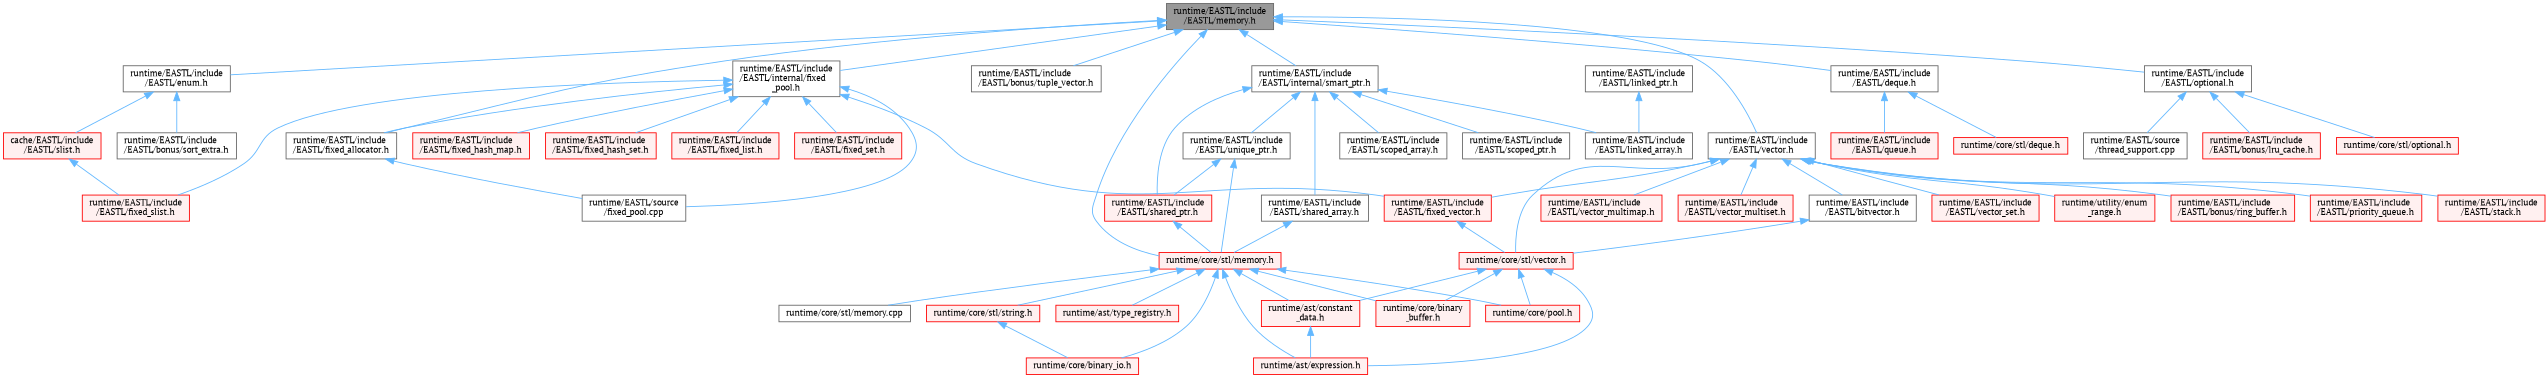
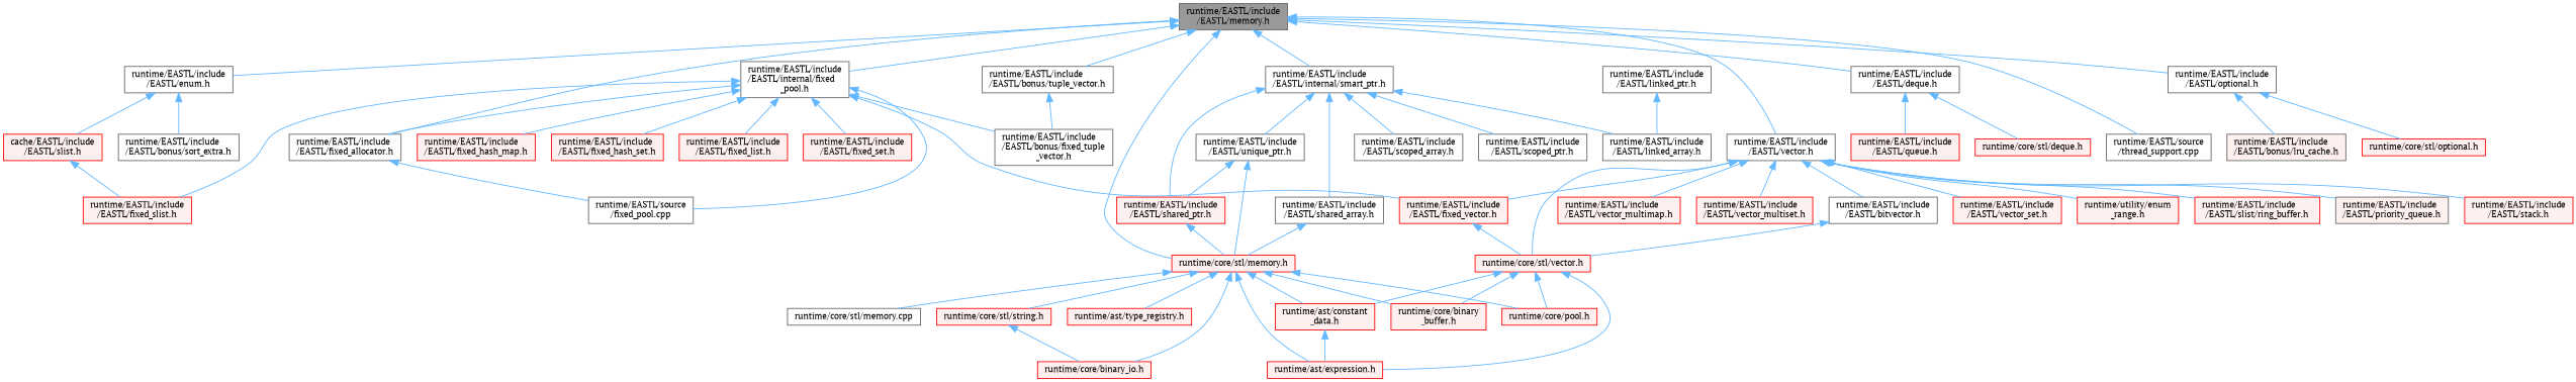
  digraph {
    fontname="PT Serif"
    node [color=red fillcolor="#FFF0F0" fontname="PT Serif" fontsize=10 shape=box style=filled]
    edge [color=steelblue1 dir=back fontname="PT Serif" fontsize=10 labelfontname=Helvetica labelfontsize=10 style=solid]
    n1 [color=gray40 fillcolor=grey60 fontcolor=black height=0.2 label="runtime/EASTL/include\l/EASTL/memory.h" width=0.4]
    n2 [color=grey40 fillcolor=white height=0.2 label="runtime/EASTL/include\l/EASTL/bonus/tuple_vector.h" width=0.4]
    n3 [color=grey40 fillcolor=white height=0.2 label="runtime/EASTL/include\l/EASTL/deque.h" width=0.4]
    n4 [color=grey40 fillcolor=white height=0.2 label="runtime/EASTL/include\l/EASTL/fixed_allocator.h" width=0.4]
    n5 [color=grey40 fillcolor=white height=0.2 label="runtime/EASTL/include\l/EASTL/internal/fixed\l_pool.h" width=0.4]
    n6 [color=grey40 fillcolor=white height=0.2 label="runtime/EASTL/include\l/EASTL/internal/smart_ptr.h" width=0.4]
    n7 [height=0.2 label="runtime/core/stl/memory.h" width=0.4]
    n8 [color=grey40 fillcolor=white height=0.2 label="runtime/EASTL/include\l/EASTL/optional.h" width=0.4]
    n9 [color=grey40 fillcolor=white height=0.2 label="runtime/EASTL/include\l/EASTL/enum.h" width=0.4]
    n10 [color=grey40 fillcolor=white height=0.2 label="runtime/EASTL/include\l/EASTL/vector.h" width=0.4]
    n11 [color=grey40 fillcolor=white height=0.2 label="runtime/EASTL/source\l/thread_support.cpp" width=0.4]
+   n12 [color=grey40 fillcolor=white height=0.2 label="runtime/EASTL/include\l/EASTL/bonus/fixed_tuple\l_vector.h" width=0.4]
    n13 [height=0.2 label="runtime/EASTL/include\l/EASTL/queue.h" width=0.4]
    n14 [height=0.2 label="runtime/core/stl/deque.h" width=0.4]
    n15 [color=grey40 fillcolor=white height=0.2 label="runtime/EASTL/source\l/fixed_pool.cpp" width=0.4]
    n16 [height=0.2 label="runtime/EASTL/include\l/EASTL/fixed_hash_map.h" width=0.4]
    n17 [height=0.2 label="runtime/EASTL/include\l/EASTL/fixed_hash_set.h" width=0.4]
    n18 [height=0.2 label="runtime/EASTL/include\l/EASTL/fixed_list.h" width=0.4]
    n19 [height=0.2 label="runtime/EASTL/include\l/EASTL/fixed_set.h" width=0.4]
    n20 [height=0.2 label="runtime/EASTL/include\l/EASTL/fixed_slist.h" width=0.4]
    n21 [height=0.2 label="runtime/EASTL/include\l/EASTL/fixed_vector.h" width=0.4]
    n22 [color=grey40 fillcolor=white height=0.2 label="runtime/EASTL/include\l/EASTL/linked_array.h" width=0.4]
    n23 [color=grey40 fillcolor=white height=0.2 label="runtime/EASTL/include\l/EASTL/scoped_array.h" width=0.4]
    n24 [color=grey40 fillcolor=white height=0.2 label="runtime/EASTL/include\l/EASTL/scoped_ptr.h" width=0.4]
    n25 [color=grey40 fillcolor=white height=0.2 label="runtime/EASTL/include\l/EASTL/shared_array.h" width=0.4]
    n26 [height=0.2 label="runtime/EASTL/include\l/EASTL/shared_ptr.h" width=0.4]
    n27 [color=grey40 fillcolor=white height=0.2 label="runtime/EASTL/include\l/EASTL/unique_ptr.h" width=0.4]
    n28 [height=0.2 label="runtime/ast/constant\l_data.h" width=0.4]
    n29 [height=0.2 label="runtime/ast/expression.h" width=0.4]
    n30 [height=0.2 label="runtime/core/binary\l_buffer.h" width=0.4]
    n31 [height=0.2 label="runtime/core/pool.h" width=0.4]
    n32 [height=0.2 label="runtime/ast/type_registry.h" width=0.4]
    n33 [height=0.2 label="runtime/core/binary_io.h" width=0.4]
    n34 [color=grey40 fillcolor=white height=0.2 label="runtime/core/stl/memory.cpp" width=0.4]
    n35 [height=0.2 label="runtime/core/stl/string.h" width=0.4]
-   n36 [height=0.2 label="runtime/EASTL/include\l/EASTL/bonus/lru_cache.h" width=0.4]
+   n36 [color=grey40 height=0.2 label="runtime/EASTL/include\l/EASTL/bonus/lru_cache.h" width=0.4]
    n37 [height=0.2 label="runtime/core/stl/optional.h" width=0.4]
    n38 [color=grey40 fillcolor=white height=0.2 label="runtime/EASTL/include\l/EASTL/bonus/sort_extra.h" width=0.4]
    n39 [height=0.2 label="cache/EASTL/include\l/EASTL/slist.h" width=0.4]
    n40 [height=0.2 label="runtime/core/stl/vector.h" width=0.4]
    n41 [color=grey40 fillcolor=white height=0.2 label="runtime/EASTL/include\l/EASTL/bitvector.h" width=0.4]
-   n42 [height=0.2 label="runtime/EASTL/include\l/EASTL/bonus/ring_buffer.h" width=0.4]
-   n43 [height=0.2 label="runtime/EASTL/include\l/EASTL/priority_queue.h" width=0.4]
+   n42 [height=0.2 label="runtime/EASTL/include\l/EASTL/slist/ring_buffer.h" width=0.4]
+   n43 [color=grey40 height=0.2 label="runtime/EASTL/include\l/EASTL/priority_queue.h" width=0.4]
    n44 [height=0.2 label="runtime/EASTL/include\l/EASTL/stack.h" width=0.4]
    n45 [height=0.2 label="runtime/EASTL/include\l/EASTL/vector_multimap.h" width=0.4]
    n46 [height=0.2 label="runtime/EASTL/include\l/EASTL/vector_multiset.h" width=0.4]
    n47 [height=0.2 label="runtime/EASTL/include\l/EASTL/vector_set.h" width=0.4]
    n48 [height=0.2 label="runtime/utility/enum\l_range.h" width=0.4]
    n49 [color=grey40 fillcolor=white height=0.2 label="runtime/EASTL/include\l/EASTL/linked_ptr.h" width=0.4]
    n1 -> n2
    n1 -> n3
    n1 -> n4
    n1 -> n5
    n1 -> n6
    n1 -> n7
    n1 -> n8
    n1 -> n9
    n1 -> n10
-   n8 -> n11
+   n1 -> n11
+   n2 -> n12
    n3 -> n13
    n3 -> n14
    n4 -> n15
    n5 -> n4
+   n5 -> n12
    n5 -> n15
    n5 -> n16
    n5 -> n17
    n5 -> n18
    n5 -> n19
    n5 -> n20
    n5 -> n21
    n6 -> n22
    n6 -> n23
    n6 -> n24
    n6 -> n25
    n6 -> n26
    n6 -> n27
    n7 -> n28
    n7 -> n29
    n7 -> n30
    n7 -> n31
    n7 -> n32
    n7 -> n33
    n7 -> n34
    n7 -> n35
    n8 -> n36
    n8 -> n37
    n9 -> n38
    n9 -> n39
    n10 -> n21
    n10 -> n40
    n10 -> n41
    n10 -> n42
    n10 -> n43
    n10 -> n44
    n10 -> n45
    n10 -> n46
    n10 -> n47
    n10 -> n48
    n21 -> n40
    n25 -> n7
    n26 -> n7
    n27 -> n7
    n27 -> n26
    n28 -> n29
    n35 -> n33
    n39 -> n20
    n40 -> n28
    n40 -> n29
    n40 -> n30
    n40 -> n31
    n41 -> n40
    n49 -> n22
  }
